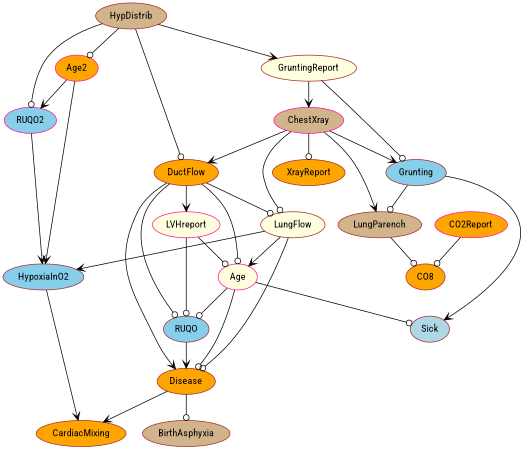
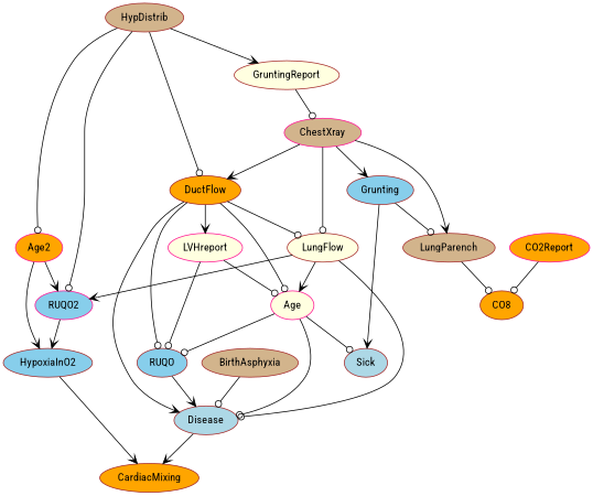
  digraph {
    fontname="Roboto Condensed"
    node [color=brown fillcolor=orange fontname="Roboto Condensed" style=filled]
    edge [arrowhead=odot fontname="Roboto Condensed"]
    HypDistrib [fillcolor=tan]
    RUQO2 [color=deeppink fillcolor=skyblue]
    n3 [color=deeppink label=Age2]
    DuctFlow
    GruntingReport [fillcolor=lightyellow]
    HypoxiaInO2 [fillcolor=skyblue]
    Age [color=deeppink fillcolor=lightyellow]
    n8 [fillcolor=skyblue label=RUQO]
-   Disease
+   Disease [fillcolor=lightblue]
    LVHreport [color=deeppink fillcolor=lightyellow]
    LungFlow [fillcolor=lightyellow]
    Grunting [fillcolor=skyblue]
    ChestXray [color=deeppink fillcolor=tan]
    CardiacMixing
    Sick [fillcolor=lightblue]
    LungParench [fillcolor=tan]
    n17 [label=CO8]
    BirthAsphyxia [fillcolor=tan]
-   XrayReport
    CO2Report [color=deeppink]
    HypDistrib -> RUQO2
    HypDistrib -> n3
    HypDistrib -> DuctFlow
    HypDistrib -> GruntingReport [arrowhead=vee]
    RUQO2 -> HypoxiaInO2 [arrowhead=vee]
    n3 -> RUQO2 [arrowhead=vee]
    n3 -> HypoxiaInO2 [arrowhead=vee]
    DuctFlow -> Age
    DuctFlow -> n8
    DuctFlow -> Disease [arrowhead=vee]
    DuctFlow -> LVHreport [arrowhead=vee]
    DuctFlow -> LungFlow
-   GruntingReport -> Grunting
-   GruntingReport -> ChestXray [arrowhead=vee]
+   GruntingReport -> ChestXray
    HypoxiaInO2 -> CardiacMixing [arrowhead=vee]
    Age -> n8
    Age -> Disease
    Age -> Sick
    n8 -> Disease [arrowhead=vee]
    Disease -> CardiacMixing [arrowhead=vee]
-   Disease -> BirthAsphyxia
+   BirthAsphyxia -> Disease
    LVHreport -> Age
    LVHreport -> n8
-   LungFlow -> HypoxiaInO2 [arrowhead=vee]
+   LungFlow -> RUQO2 [arrowhead=vee]
    LungFlow -> Age [arrowhead=vee]
    LungFlow -> Disease
    Grunting -> Sick [arrowhead=vee]
    Grunting -> LungParench
    ChestXray -> DuctFlow [arrowhead=vee]
    ChestXray -> LungFlow
    ChestXray -> Grunting [arrowhead=vee]
    ChestXray -> LungParench [arrowhead=vee]
-   ChestXray -> XrayReport
    LungParench -> n17
    CO2Report -> n17
  }
